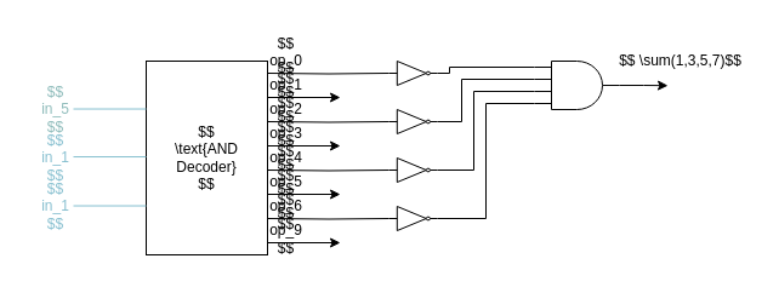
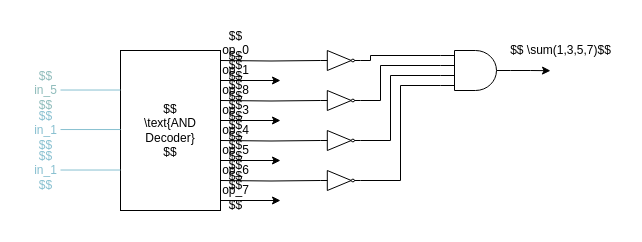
  <mxCell id="0" />
  <mxCell id="1" parent="0" />
  <mxCell id="2" value="$$&lt;br&gt;in_5&lt;br&gt;$$" style="text;html=1;align=center;verticalAlign=middle;resizable=0;points=[];autosize=1;strokeColor=none;fillColor=none;fontColor=#8FBCBB;" parent="1" vertex="1"><mxGeometry x="20" y="60" width="50" height="60" as="geometry" /></mxCell>
  <mxCell id="3" value="$$&lt;br&gt;in_1&lt;br&gt;$$" style="text;html=1;align=center;verticalAlign=middle;resizable=0;points=[];autosize=1;strokeColor=none;fillColor=none;fontColor=#88C0D0;" parent="1" vertex="1"><mxGeometry x="20" y="100" width="50" height="60" as="geometry" /></mxCell>
  <mxCell id="4" style="edgeStyle=orthogonalEdgeStyle;rounded=0;orthogonalLoop=1;jettySize=auto;html=1;entryX=0;entryY=0.5;entryDx=0;entryDy=0;entryPerimeter=0;endArrow=none;endFill=0;" parent="1" edge="1" target="27"><mxGeometry relative="1" as="geometry"><mxPoint x="280" y="60" as="targetPoint" /><mxPoint x="220" y="60" as="sourcePoint" /></mxGeometry></mxCell>
  <mxCell id="5" value="$$&lt;br&gt;\text{AND Decoder}&lt;br&gt;$$" style="rounded=0;whiteSpace=wrap;html=1;" parent="1" vertex="1"><mxGeometry x="120" y="50" width="100" height="160" as="geometry" /></mxCell>
  <mxCell id="6" style="edgeStyle=orthogonalEdgeStyle;rounded=0;orthogonalLoop=1;jettySize=auto;html=1;" parent="1" edge="1"><mxGeometry relative="1" as="geometry"><mxPoint x="280" y="80" as="targetPoint" /><mxPoint x="220" y="80" as="sourcePoint" /></mxGeometry></mxCell>
  <mxCell id="7" style="edgeStyle=orthogonalEdgeStyle;rounded=0;orthogonalLoop=1;jettySize=auto;html=1;entryX=0;entryY=0.5;entryDx=0;entryDy=0;entryPerimeter=0;endArrow=none;endFill=0;" parent="1" edge="1" target="28"><mxGeometry relative="1" as="geometry"><mxPoint x="280" y="100" as="targetPoint" /><mxPoint x="220" y="100" as="sourcePoint" /></mxGeometry></mxCell>
  <mxCell id="8" style="edgeStyle=orthogonalEdgeStyle;rounded=0;orthogonalLoop=1;jettySize=auto;html=1;" parent="1" edge="1"><mxGeometry relative="1" as="geometry"><mxPoint x="280" y="120" as="targetPoint" /><mxPoint x="220" y="120" as="sourcePoint" /></mxGeometry></mxCell>
  <mxCell id="9" value="$$&lt;br&gt;op_0&lt;br&gt;$$" style="text;html=1;align=center;verticalAlign=middle;resizable=0;points=[];autosize=1;strokeColor=none;fillColor=none;" parent="1" vertex="1"><mxGeometry x="210" y="20" width="50" height="60" as="geometry" /></mxCell>
  <mxCell id="10" value="$$&lt;br&gt;op_1&lt;br&gt;$$" style="text;html=1;align=center;verticalAlign=middle;resizable=0;points=[];autosize=1;strokeColor=none;fillColor=none;" parent="1" vertex="1"><mxGeometry x="210" y="40" width="50" height="60" as="geometry" /></mxCell>
- <mxCell id="11" value="$$&lt;br&gt;op_2&lt;br&gt;$$" style="text;html=1;align=center;verticalAlign=middle;resizable=0;points=[];autosize=1;strokeColor=none;fillColor=none;" parent="1" vertex="1"><mxGeometry x="210" y="60" width="50" height="60" as="geometry" /></mxCell>
+ <mxCell id="11" value="$$&lt;br&gt;op_8&lt;br&gt;$$" style="text;html=1;align=center;verticalAlign=middle;resizable=0;points=[];autosize=1;strokeColor=none;fillColor=none;" parent="1" vertex="1"><mxGeometry x="210" y="60" width="50" height="60" as="geometry" /></mxCell>
  <mxCell id="12" value="$$&lt;br&gt;op_3&lt;br&gt;$$" style="text;html=1;align=center;verticalAlign=middle;resizable=0;points=[];autosize=1;strokeColor=none;fillColor=none;" parent="1" vertex="1"><mxGeometry x="210" y="80" width="50" height="60" as="geometry" /></mxCell>
  <mxCell id="13" style="edgeStyle=orthogonalEdgeStyle;rounded=0;orthogonalLoop=1;jettySize=auto;html=1;entryX=0;entryY=0.5;entryDx=0;entryDy=0;entryPerimeter=0;endArrow=none;endFill=0;" edge="1" parent="1" target="29"><mxGeometry relative="1" as="geometry"><mxPoint x="280" y="140" as="targetPoint" /><mxPoint x="220" y="140" as="sourcePoint" /></mxGeometry></mxCell>
  <mxCell id="14" style="edgeStyle=orthogonalEdgeStyle;rounded=0;orthogonalLoop=1;jettySize=auto;html=1;" edge="1" parent="1"><mxGeometry relative="1" as="geometry"><mxPoint x="280" y="160" as="targetPoint" /><mxPoint x="220" y="160" as="sourcePoint" /></mxGeometry></mxCell>
  <mxCell id="15" style="edgeStyle=orthogonalEdgeStyle;rounded=0;orthogonalLoop=1;jettySize=auto;html=1;entryX=0;entryY=0.5;entryDx=0;entryDy=0;entryPerimeter=0;endArrow=none;endFill=0;" edge="1" parent="1" target="30"><mxGeometry relative="1" as="geometry"><mxPoint x="280" y="180" as="targetPoint" /><mxPoint x="220" y="180" as="sourcePoint" /></mxGeometry></mxCell>
  <mxCell id="16" style="edgeStyle=orthogonalEdgeStyle;rounded=0;orthogonalLoop=1;jettySize=auto;html=1;" edge="1" parent="1"><mxGeometry relative="1" as="geometry"><mxPoint x="280" y="200" as="targetPoint" /><mxPoint x="220" y="200" as="sourcePoint" /></mxGeometry></mxCell>
  <mxCell id="17" value="$$&lt;br&gt;op_4&lt;br&gt;$$" style="text;html=1;align=center;verticalAlign=middle;resizable=0;points=[];autosize=1;strokeColor=none;fillColor=none;" vertex="1" parent="1"><mxGeometry x="210" y="100" width="50" height="60" as="geometry" /></mxCell>
  <mxCell id="18" value="$$&lt;br&gt;op_5&lt;br&gt;$$" style="text;html=1;align=center;verticalAlign=middle;resizable=0;points=[];autosize=1;strokeColor=none;fillColor=none;" vertex="1" parent="1"><mxGeometry x="210" y="120" width="50" height="60" as="geometry" /></mxCell>
  <mxCell id="19" value="$$&lt;br&gt;op_6&lt;br&gt;$$" style="text;html=1;align=center;verticalAlign=middle;resizable=0;points=[];autosize=1;strokeColor=none;fillColor=none;" vertex="1" parent="1"><mxGeometry x="210" y="140" width="50" height="60" as="geometry" /></mxCell>
- <mxCell id="20" value="$$&lt;br&gt;op_9&lt;br&gt;$$" style="text;html=1;align=center;verticalAlign=middle;resizable=0;points=[];autosize=1;strokeColor=none;fillColor=none;" vertex="1" parent="1"><mxGeometry x="210" y="160" width="50" height="60" as="geometry" /></mxCell>
+ <mxCell id="20" value="$$&lt;br&gt;op_7&lt;br&gt;$$" style="text;html=1;align=center;verticalAlign=middle;resizable=0;points=[];autosize=1;strokeColor=none;fillColor=none;" vertex="1" parent="1"><mxGeometry x="210" y="160" width="50" height="60" as="geometry" /></mxCell>
  <mxCell id="21" style="edgeStyle=orthogonalEdgeStyle;rounded=0;orthogonalLoop=1;jettySize=auto;html=1;strokeColor=#88C0D0;endArrow=none;endFill=0;" edge="1" parent="1"><mxGeometry relative="1" as="geometry"><mxPoint x="120" y="89.52" as="targetPoint" /><mxPoint x="60" y="89.52" as="sourcePoint" /></mxGeometry></mxCell>
  <mxCell id="22" style="edgeStyle=orthogonalEdgeStyle;rounded=0;orthogonalLoop=1;jettySize=auto;html=1;strokeColor=#88C0D0;endArrow=none;endFill=0;" edge="1" parent="1"><mxGeometry relative="1" as="geometry"><mxPoint x="120" y="129.04" as="targetPoint" /><mxPoint x="60" y="129.04" as="sourcePoint" /></mxGeometry></mxCell>
  <mxCell id="23" style="edgeStyle=orthogonalEdgeStyle;rounded=0;orthogonalLoop=1;jettySize=auto;html=1;strokeColor=#88C0D0;endArrow=none;endFill=0;" edge="1" parent="1"><mxGeometry relative="1" as="geometry"><mxPoint x="120" y="169.52" as="targetPoint" /><mxPoint x="60" y="169.52" as="sourcePoint" /></mxGeometry></mxCell>
  <mxCell id="24" value="$$ \sum(1,3,5,7)$$" style="text;html=1;align=center;verticalAlign=middle;resizable=0;points=[];autosize=1;strokeColor=none;fillColor=none;" vertex="1" parent="1"><mxGeometry x="500" y="35" width="120" height="30" as="geometry" /></mxCell>
  <mxCell id="25" style="edgeStyle=orthogonalEdgeStyle;rounded=0;orthogonalLoop=1;jettySize=auto;html=1;exitX=1;exitY=0.5;exitDx=0;exitDy=0;exitPerimeter=0;" edge="1" parent="1" source="26"><mxGeometry relative="1" as="geometry"><mxPoint x="550" y="70.2" as="targetPoint" /></mxGeometry></mxCell>
  <mxCell id="26" value="" style="verticalLabelPosition=bottom;shadow=0;dashed=0;align=center;html=1;verticalAlign=top;shape=mxgraph.electrical.logic_gates.logic_gate;operation=and;negating=0;numInputs=4;" vertex="1" parent="1"><mxGeometry x="440" y="50" width="70" height="40" as="geometry" /></mxCell>
  <mxCell id="27" value="" style="verticalLabelPosition=bottom;shadow=0;dashed=0;align=center;html=1;verticalAlign=top;shape=mxgraph.electrical.logic_gates.inverter_2" vertex="1" parent="1"><mxGeometry x="320" y="50" width="40" height="20" as="geometry" /></mxCell>
  <mxCell id="28" value="" style="verticalLabelPosition=bottom;shadow=0;dashed=0;align=center;html=1;verticalAlign=top;shape=mxgraph.electrical.logic_gates.inverter_2" vertex="1" parent="1"><mxGeometry x="320" y="90" width="40" height="20" as="geometry" /></mxCell>
  <mxCell id="29" value="" style="verticalLabelPosition=bottom;shadow=0;dashed=0;align=center;html=1;verticalAlign=top;shape=mxgraph.electrical.logic_gates.inverter_2" vertex="1" parent="1"><mxGeometry x="320" y="130" width="40" height="20" as="geometry" /></mxCell>
  <mxCell id="30" value="" style="verticalLabelPosition=bottom;shadow=0;dashed=0;align=center;html=1;verticalAlign=top;shape=mxgraph.electrical.logic_gates.inverter_2" vertex="1" parent="1"><mxGeometry x="320" y="170" width="40" height="20" as="geometry" /></mxCell>
  <mxCell id="31" style="edgeStyle=orthogonalEdgeStyle;rounded=0;orthogonalLoop=1;jettySize=auto;html=1;exitX=1;exitY=0.5;exitDx=0;exitDy=0;exitPerimeter=0;entryX=0;entryY=0.125;entryDx=0;entryDy=0;entryPerimeter=0;endArrow=none;endFill=0;" edge="1" parent="1" source="27" target="26"><mxGeometry relative="1" as="geometry"><Array as="points"><mxPoint x="370" y="60" /><mxPoint x="370" y="55" /></Array></mxGeometry></mxCell>
  <mxCell id="32" style="edgeStyle=orthogonalEdgeStyle;rounded=0;orthogonalLoop=1;jettySize=auto;html=1;exitX=1;exitY=0.5;exitDx=0;exitDy=0;exitPerimeter=0;entryX=0;entryY=0.375;entryDx=0;entryDy=0;entryPerimeter=0;endArrow=none;endFill=0;" edge="1" parent="1" source="28" target="26"><mxGeometry relative="1" as="geometry"><Array as="points"><mxPoint x="380" y="100" /><mxPoint x="380" y="65" /></Array></mxGeometry></mxCell>
  <mxCell id="33" style="edgeStyle=orthogonalEdgeStyle;rounded=0;orthogonalLoop=1;jettySize=auto;html=1;exitX=1;exitY=0.5;exitDx=0;exitDy=0;exitPerimeter=0;entryX=0;entryY=0.625;entryDx=0;entryDy=0;entryPerimeter=0;endArrow=none;endFill=0;" edge="1" parent="1" source="29" target="26"><mxGeometry relative="1" as="geometry"><Array as="points"><mxPoint x="390" y="140" /><mxPoint x="390" y="75" /></Array></mxGeometry></mxCell>
  <mxCell id="34" style="edgeStyle=orthogonalEdgeStyle;rounded=0;orthogonalLoop=1;jettySize=auto;html=1;exitX=1;exitY=0.5;exitDx=0;exitDy=0;exitPerimeter=0;entryX=0;entryY=0.875;entryDx=0;entryDy=0;entryPerimeter=0;endArrow=none;endFill=0;" edge="1" parent="1" source="30" target="26"><mxGeometry relative="1" as="geometry"><Array as="points"><mxPoint x="400" y="180" /><mxPoint x="400" y="85" /></Array></mxGeometry></mxCell>
  <mxCell id="35" value="$$&lt;br&gt;in_1&lt;br&gt;$$" style="text;html=1;align=center;verticalAlign=middle;resizable=0;points=[];autosize=1;strokeColor=none;fillColor=none;fontColor=#88C0D0;" vertex="1" parent="1"><mxGeometry x="20" y="140" width="50" height="60" as="geometry" /></mxCell>
